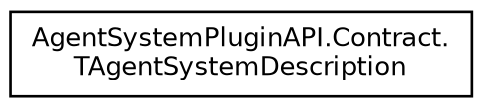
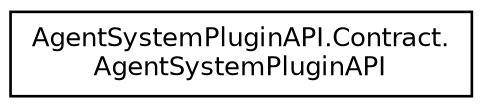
  digraph {
    rankdir=LR
-   n1 [color=black fillcolor=white fontname=Helvetica fontsize=10 height=0.2 label="AgentSystemPluginAPI.Contract.\lTAgentSystemDescription" shape=record style=filled width=0.4]
+   n1 [color=black fillcolor=white fontname=Helvetica fontsize=10 height=0.2 label="AgentSystemPluginAPI.Contract.\lAgentSystemPluginAPI" shape=record style=filled width=0.4]
  }
